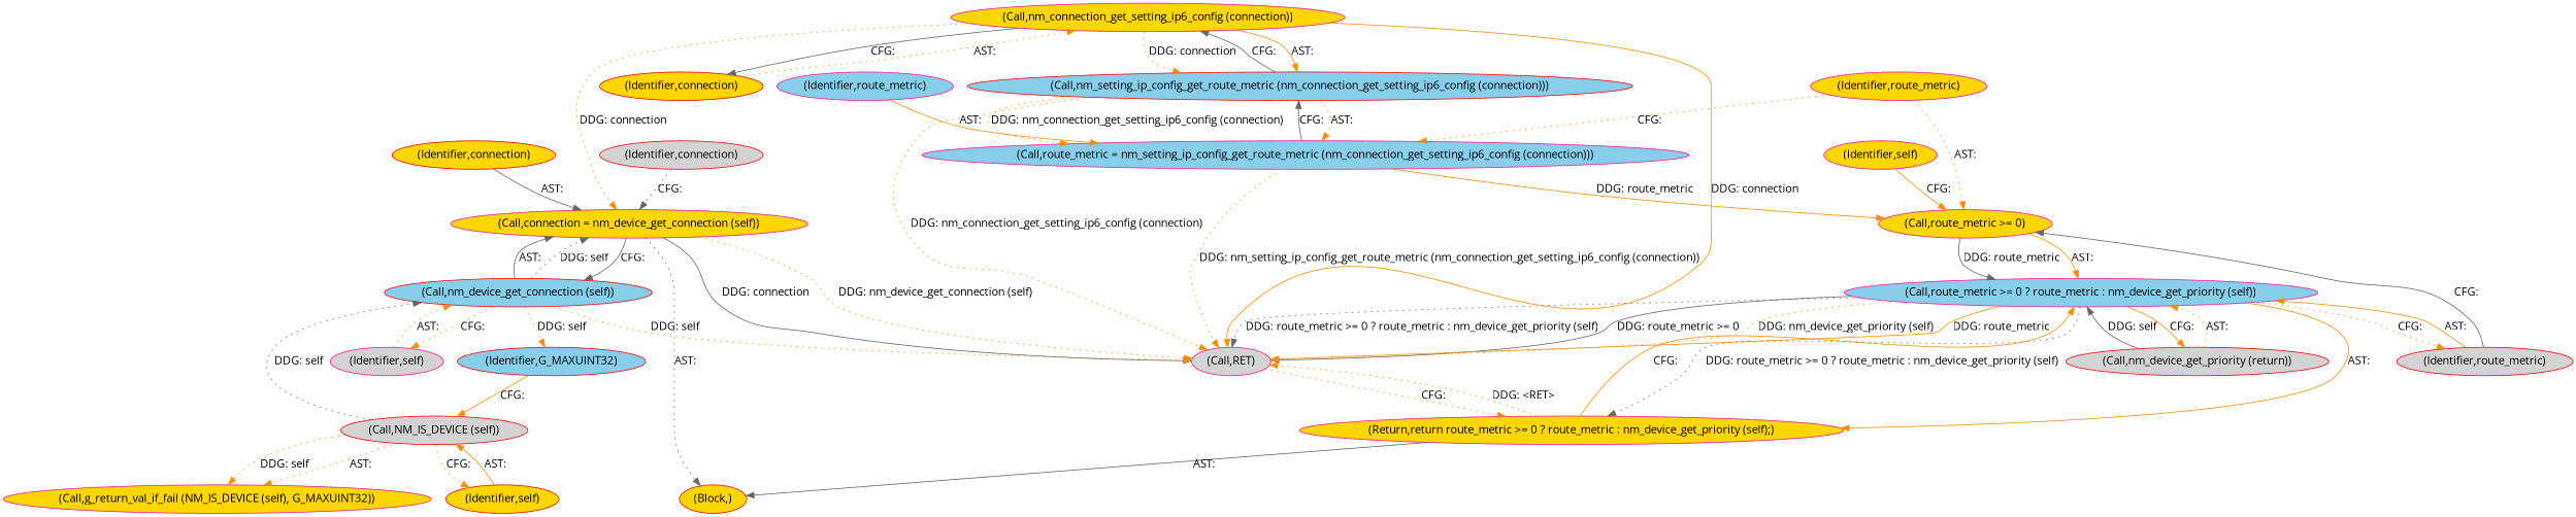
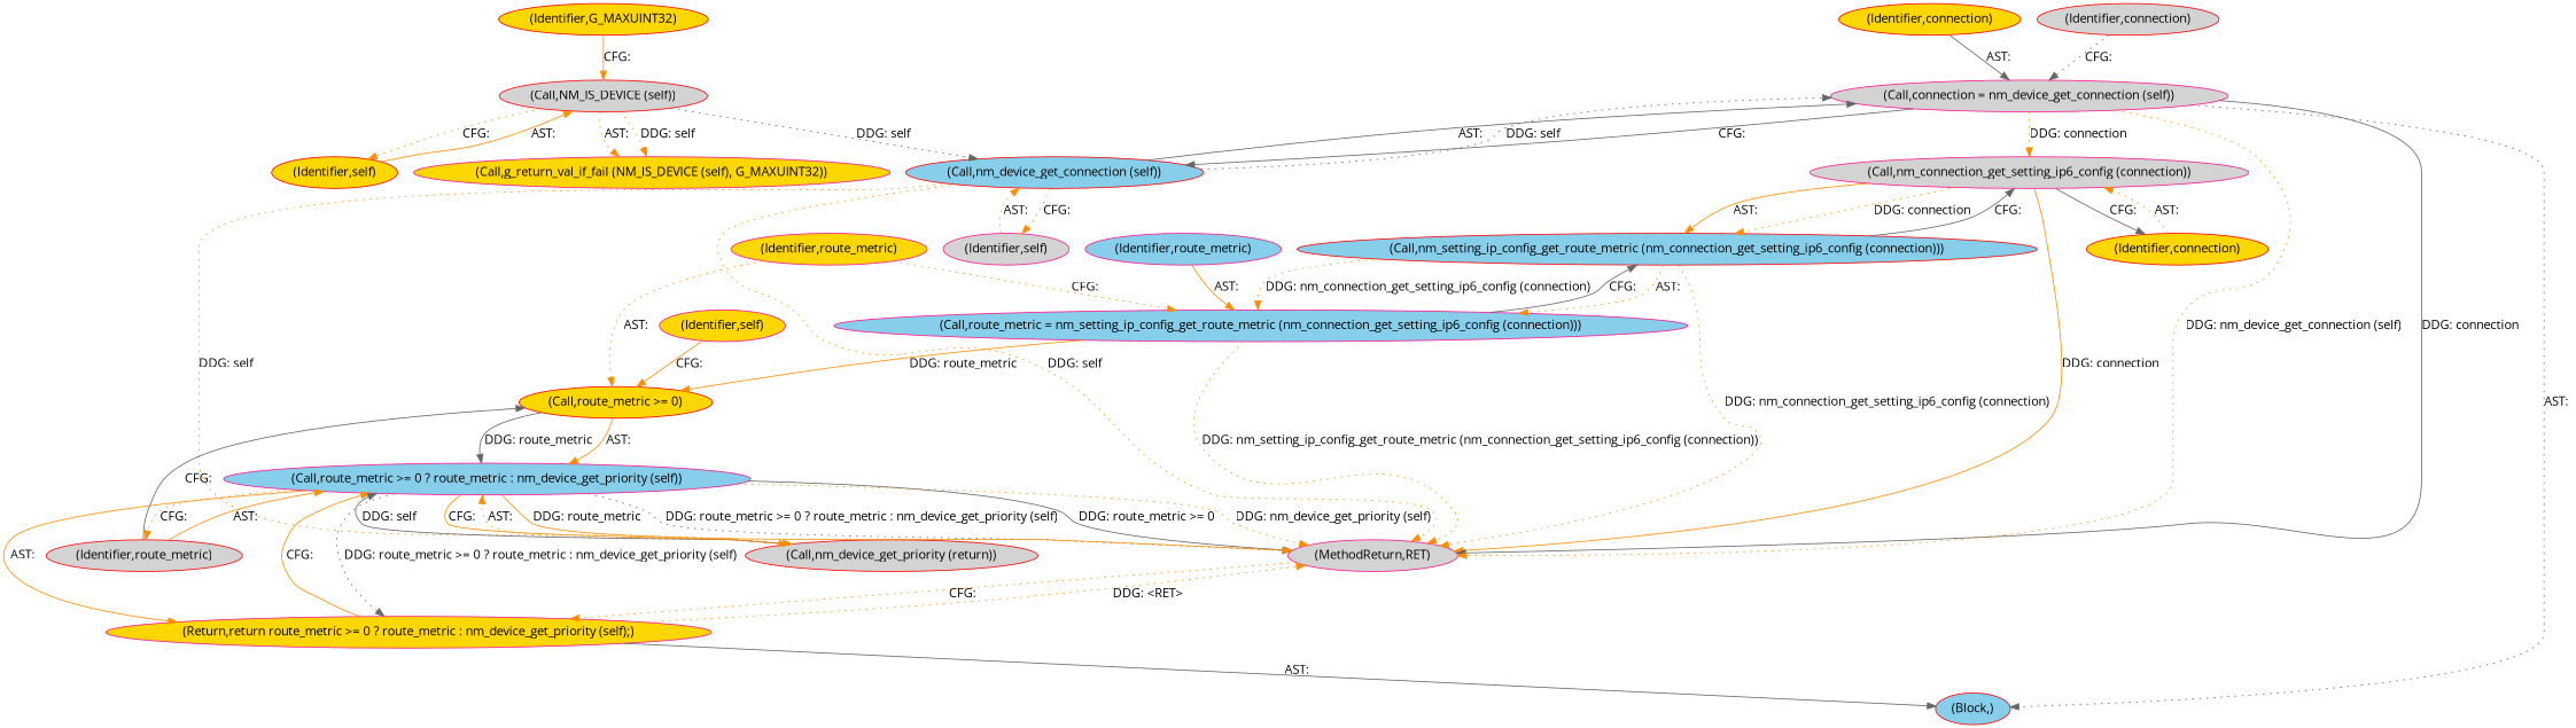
  digraph {
    fontname="Open Sans"
    node [color=deeppink fillcolor=gold fontname="Open Sans" style=filled]
    edge [color=darkorange fontname="Open Sans" style=dotted]
-   n1 [label="(Call,nm_connection_get_setting_ip6_config (connection))"]
+   n1 [fillcolor=lightgrey label="(Call,nm_connection_get_setting_ip6_config (connection))"]
    n2 [color=red fillcolor=skyblue label="(Call,nm_setting_ip_config_get_route_metric (nm_connection_get_setting_ip6_config (connection)))"]
    n3 [color=red label="(Identifier,connection)"]
-   n4 [fillcolor=lightgrey label="(Call,RET)"]
+   n4 [fillcolor=lightgrey label="(MethodReturn,RET)"]
    n5 [fillcolor=skyblue label="(Call,route_metric = nm_setting_ip_config_get_route_metric (nm_connection_get_setting_ip6_config (connection)))"]
    n6 [label="(Return,return route_metric >= 0 ? route_metric : nm_device_get_priority (self);)"]
-   n7 [label="(Call,connection = nm_device_get_connection (self))"]
+   n7 [fillcolor=lightgrey label="(Call,connection = nm_device_get_connection (self))"]
    n8 [color=red fillcolor=skyblue label="(Call,nm_device_get_connection (self))"]
-   n9 [color=red label="(Block,)"]
+   n9 [color=red fillcolor=skyblue label="(Block,)"]
    n10 [fillcolor=lightgrey label="(Identifier,self)"]
    n11 [color=red fillcolor=lightgrey label="(Call,nm_device_get_priority (return))"]
    n12 [fillcolor=skyblue label="(Call,route_metric >= 0 ? route_metric : nm_device_get_priority (self))"]
    n13 [color=red fillcolor=lightgrey label="(Call,NM_IS_DEVICE (self))"]
    n14 [label="(Call,g_return_val_if_fail (NM_IS_DEVICE (self), G_MAXUINT32))"]
    n15 [color=red label="(Identifier,self)"]
-   n16 [label="(Call,route_metric >= 0)"]
+   n16 [color=red label="(Call,route_metric >= 0)"]
    n17 [color=red fillcolor=lightgrey label="(Identifier,route_metric)"]
-   n18 [color=red fillcolor=skyblue label="(Identifier,G_MAXUINT32)"]
+   n18 [color=red label="(Identifier,G_MAXUINT32)"]
    n19 [label="(Identifier,self)"]
    n20 [color=red fillcolor=lightgrey label="(Identifier,connection)"]
    n21 [label="(Identifier,route_metric)"]
    n22 [color=red label="(Identifier,connection)"]
    n23 [fillcolor=skyblue label="(Identifier,route_metric)"]
    n1 -> n2 [label="AST: " style=solid]
    n1 -> n2 [label="DDG: connection"]
    n1 -> n3 [color=gray40 label="CFG: " style=solid]
    n1 -> n4 [label="DDG: connection" style=solid]
    n2 -> n1 [color=gray40 label="CFG: " style=solid]
    n2 -> n4 [label="DDG: nm_connection_get_setting_ip6_config (connection)"]
    n2 -> n5 [label="AST: "]
    n2 -> n5 [label="DDG: nm_connection_get_setting_ip6_config (connection)"]
    n3 -> n1 [label="AST: "]
    n4 -> n6 [label="CFG: "]
    n5 -> n2 [color=gray40 label="CFG: " style=solid]
    n5 -> n4 [label="DDG: nm_setting_ip_config_get_route_metric (nm_connection_get_setting_ip6_config (connection))"]
    n5 -> n16 [label="DDG: route_metric" style=solid]
    n6 -> n4 [label="DDG: <RET>"]
    n6 -> n9 [color=gray40 label="AST: " style=solid]
    n6 -> n12 [label="CFG: " style=solid]
-   n1 -> n7 [label="DDG: connection"]
+   n7 -> n1 [label="DDG: connection"]
    n7 -> n4 [color=gray40 label="DDG: connection" style=solid]
    n7 -> n4 [label="DDG: nm_device_get_connection (self)"]
    n7 -> n8 [color=gray40 label="CFG: " style=solid]
    n7 -> n9 [color=gray40 label="AST: "]
    n8 -> n4 [label="DDG: self"]
    n8 -> n7 [color=gray40 label="AST: " style=solid]
    n8 -> n7 [color=gray40 label="DDG: self"]
    n8 -> n10 [label="CFG: "]
-   n8 -> n18 [label="DDG: self"]
+   n8 -> n11 [label="DDG: self"]
    n10 -> n8 [label="AST: "]
    n11 -> n12 [label="AST: "]
    n11 -> n12 [color=gray40 label="DDG: self" style=solid]
    n12 -> n4 [color=gray40 label="DDG: route_metric >= 0 ? route_metric : nm_device_get_priority (self)"]
    n12 -> n4 [color=gray40 label="DDG: route_metric >= 0" style=solid]
    n12 -> n4 [label="DDG: nm_device_get_priority (self)"]
    n12 -> n4 [label="DDG: route_metric" style=solid]
    n12 -> n6 [label="AST: " style=solid]
    n12 -> n6 [color=gray40 label="DDG: route_metric >= 0 ? route_metric : nm_device_get_priority (self)"]
    n12 -> n11 [label="CFG: " style=solid]
    n12 -> n17 [label="CFG: "]
    n13 -> n8 [color=gray40 label="DDG: self"]
    n13 -> n14 [label="AST: "]
    n13 -> n14 [label="DDG: self"]
    n13 -> n15 [label="CFG: "]
    n15 -> n13 [label="AST: " style=solid]
    n16 -> n12 [label="AST: " style=solid]
    n16 -> n12 [color=gray40 label="DDG: route_metric" style=solid]
    n17 -> n12 [label="AST: " style=solid]
    n17 -> n16 [color=gray40 label="CFG: " style=solid]
    n18 -> n13 [label="CFG: " style=solid]
    n19 -> n16 [label="CFG: " style=solid]
    n20 -> n7 [color=gray40 label="CFG: "]
    n21 -> n5 [label="CFG: "]
    n21 -> n16 [label="AST: "]
    n22 -> n7 [color=gray40 label="AST: " style=solid]
    n23 -> n5 [label="AST: " style=solid]
  }
